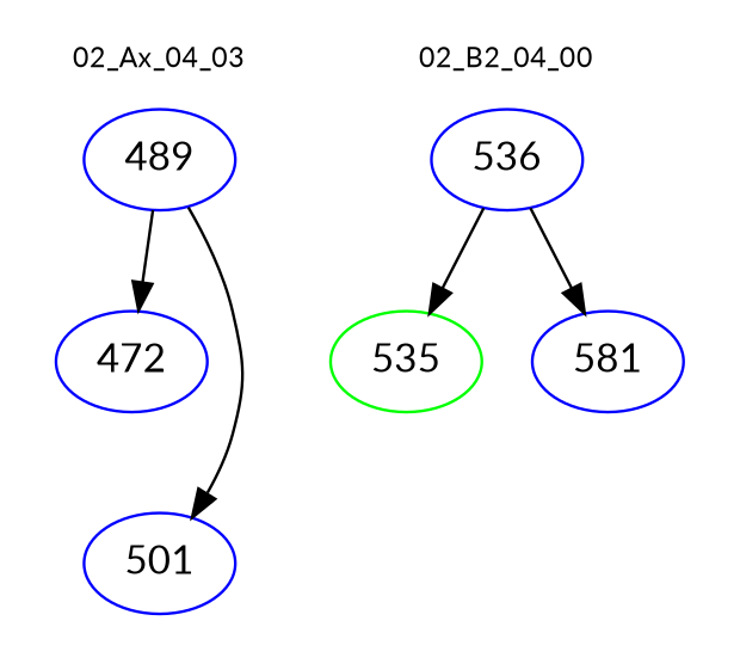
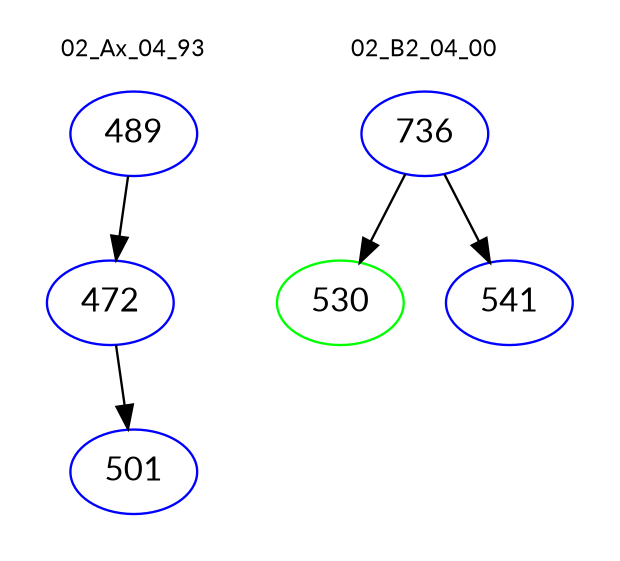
  digraph {
    fontname=Lato
    node [color=blue fontname=Lato]
    edge [color=black fontname=Lato]
    n1 [label=489]
    n2 [label=472]
    n3 [label=501]
-   n4 [label=536]
-   n5 [color=green label=535]
-   n6 [label=581]
+   n4 [label=736]
+   n5 [color=green label=530]
+   n6 [label=541]
    subgraph cluster_1 {
      color=white
      fontsize=10
-     label="02_Ax_04_03"
+     label="02_Ax_04_93"
      n1
      n2
      n3
    }
    subgraph cluster_2 {
      color=white
      fontsize=10
      label="02_B2_04_00"
      n4
      n5
      n6
    }
    n1 -> n2
-   n1 -> n3
+   n2 -> n3
    n4 -> n5
    n4 -> n6
  }
